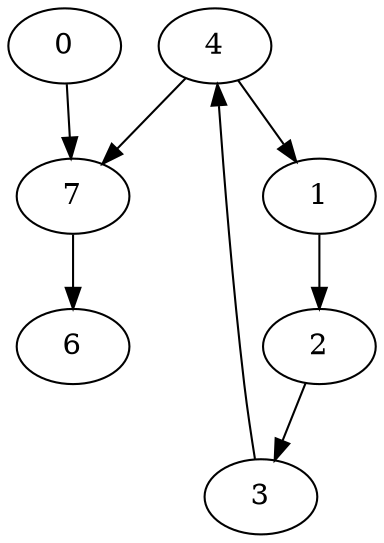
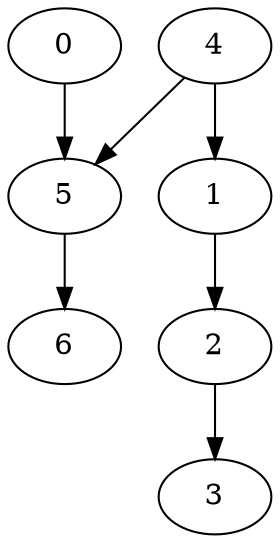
  digraph {
    0
-   5 [label=7]
+   5
    1
    2
    6
    3
    4
    0 -> 5
    5 -> 6
    1 -> 2
    2 -> 3
-   3 -> 4
    4 -> 5
    4 -> 1
  }
